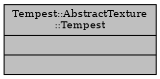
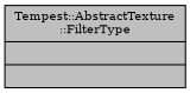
  digraph {
    fontname="DejaVu Serif"
-   n1 [color=black fillcolor=grey75 fontcolor=black fontname="DejaVu Serif" fontsize=10 height=0.2 label="{Tempest::AbstractTexture\l::Tempest\n||}" shape=record style=filled width=0.4]
+   n1 [color=black fillcolor=grey75 fontcolor=black fontname="DejaVu Serif" fontsize=10 height=0.2 label="{Tempest::AbstractTexture\l::FilterType\n||}" shape=record style=filled width=0.4]
  }
